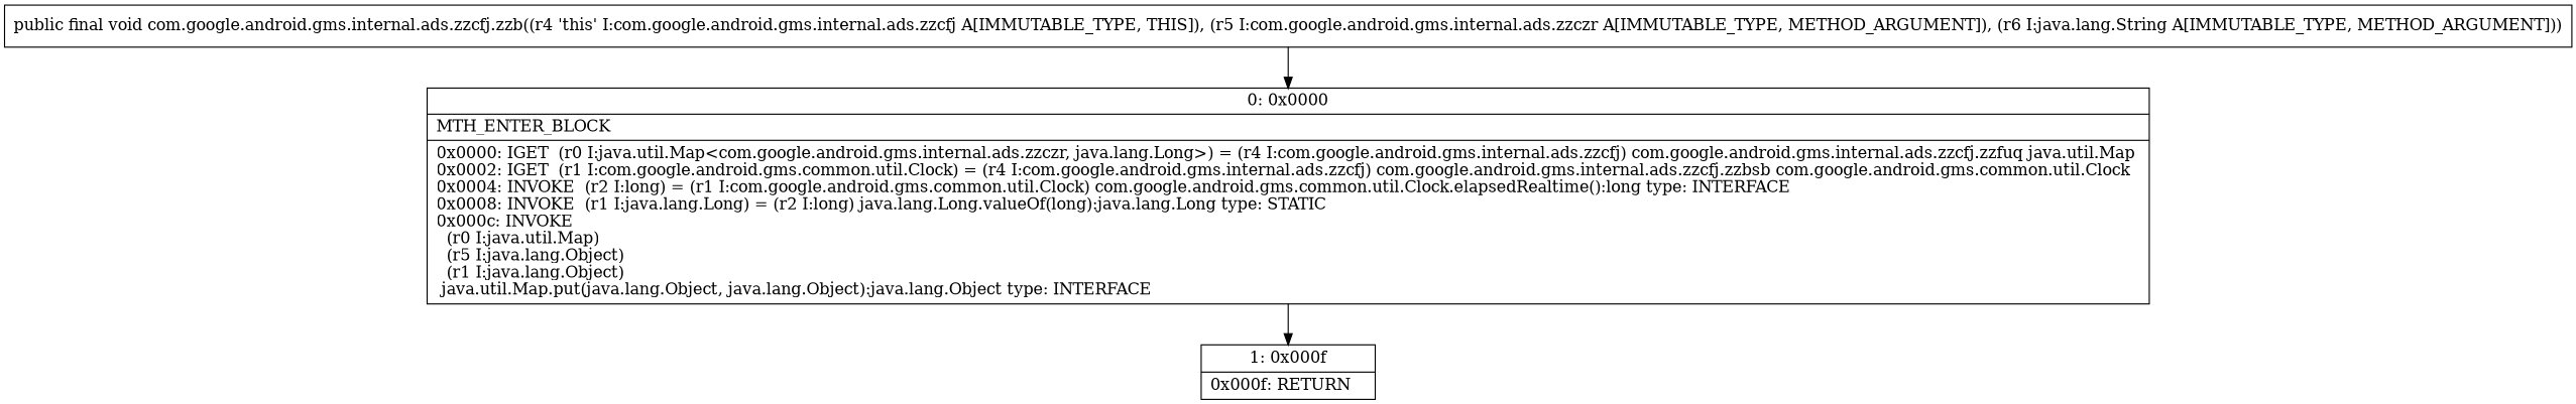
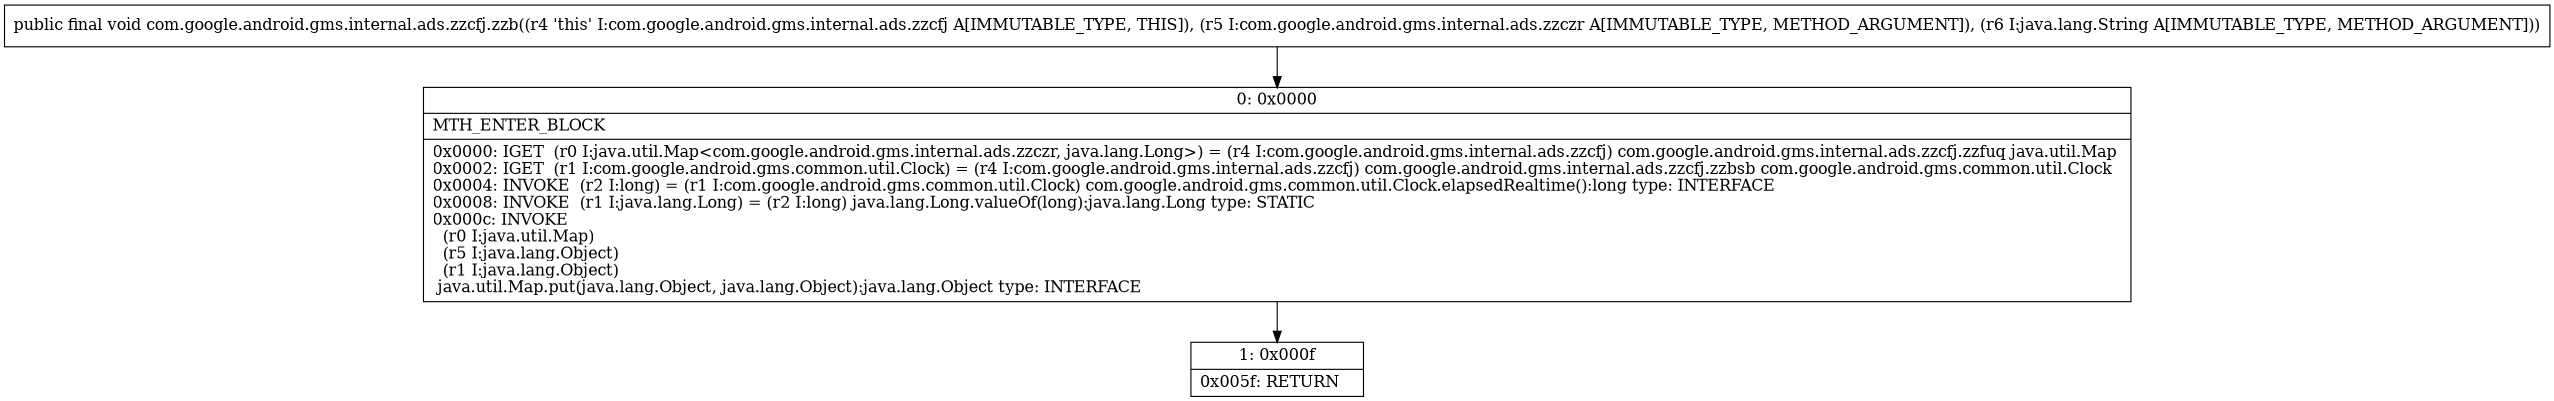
  digraph {
    node [shape=record]
    n1 [label="{0\:\ 0x0000|MTH_ENTER_BLOCK\l|0x0000: IGET  (r0 I:java.util.Map\<com.google.android.gms.internal.ads.zzczr, java.lang.Long\>) = (r4 I:com.google.android.gms.internal.ads.zzcfj) com.google.android.gms.internal.ads.zzcfj.zzfuq java.util.Map \l0x0002: IGET  (r1 I:com.google.android.gms.common.util.Clock) = (r4 I:com.google.android.gms.internal.ads.zzcfj) com.google.android.gms.internal.ads.zzcfj.zzbsb com.google.android.gms.common.util.Clock \l0x0004: INVOKE  (r2 I:long) = (r1 I:com.google.android.gms.common.util.Clock) com.google.android.gms.common.util.Clock.elapsedRealtime():long type: INTERFACE \l0x0008: INVOKE  (r1 I:java.lang.Long) = (r2 I:long) java.lang.Long.valueOf(long):java.lang.Long type: STATIC \l0x000c: INVOKE  \l  (r0 I:java.util.Map)\l  (r5 I:java.lang.Object)\l  (r1 I:java.lang.Object)\l java.util.Map.put(java.lang.Object, java.lang.Object):java.lang.Object type: INTERFACE \l}"]
-   n2 [label="{1\:\ 0x000f|0x000f: RETURN   \l}"]
+   n2 [label="{1\:\ 0x000f|0x005f: RETURN   \l}"]
    n3 [label="{public final void com.google.android.gms.internal.ads.zzcfj.zzb((r4 'this' I:com.google.android.gms.internal.ads.zzcfj A[IMMUTABLE_TYPE, THIS]), (r5 I:com.google.android.gms.internal.ads.zzczr A[IMMUTABLE_TYPE, METHOD_ARGUMENT]), (r6 I:java.lang.String A[IMMUTABLE_TYPE, METHOD_ARGUMENT])) }"]
    n1 -> n2
    n3 -> n1
  }
